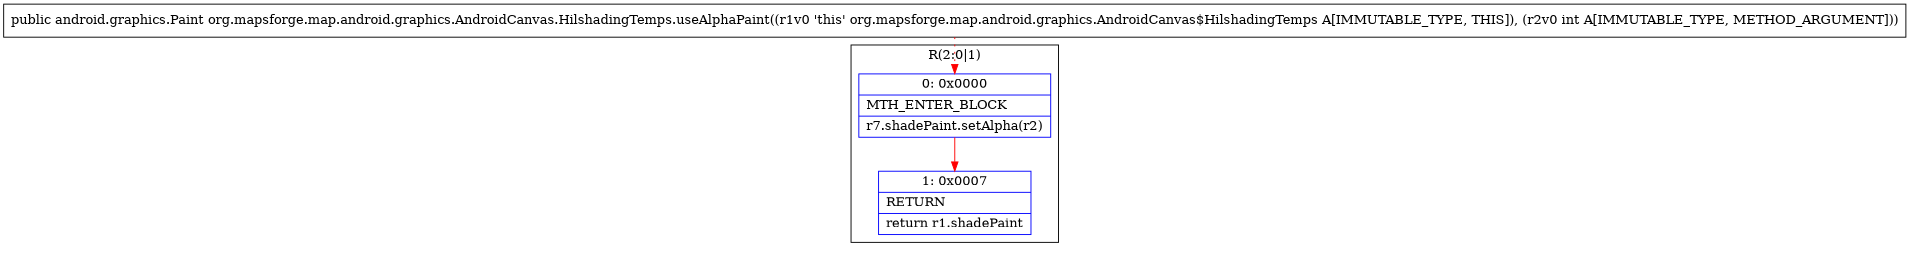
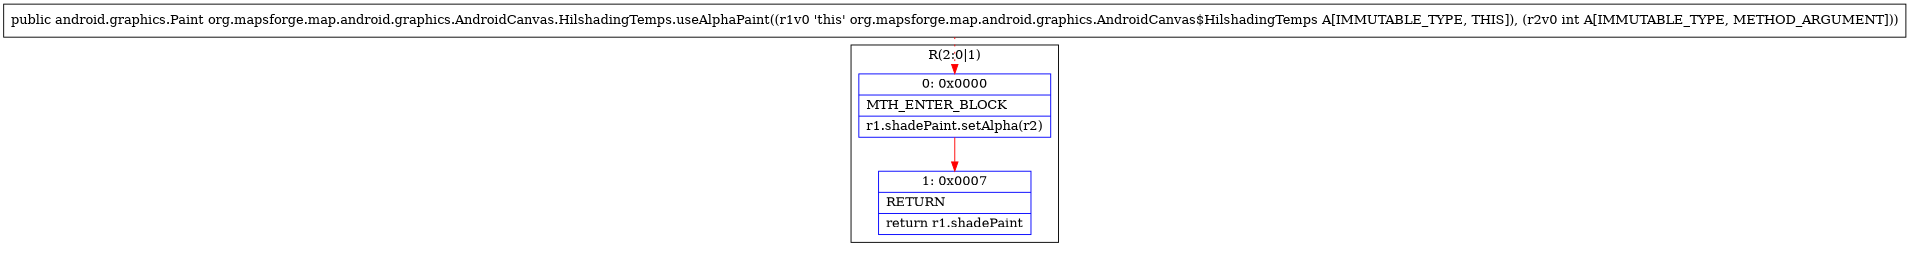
  digraph {
    node [color=blue shape=record]
    edge [color=red]
-   n1 [label="{0\:\ 0x0000|MTH_ENTER_BLOCK\l|r7.shadePaint.setAlpha(r2)\l}"]
+   n1 [label="{0\:\ 0x0000|MTH_ENTER_BLOCK\l|r1.shadePaint.setAlpha(r2)\l}"]
    n2 [label="{1\:\ 0x0007|RETURN\l|return r1.shadePaint\l}"]
    n3 [label="{public android.graphics.Paint org.mapsforge.map.android.graphics.AndroidCanvas.HilshadingTemps.useAlphaPaint((r1v0 'this' org.mapsforge.map.android.graphics.AndroidCanvas$HilshadingTemps A[IMMUTABLE_TYPE, THIS]), (r2v0 int A[IMMUTABLE_TYPE, METHOD_ARGUMENT])) }" color=""]
    subgraph cluster_1 {
      label="R(2:0|1)"
      n1
      n2
    }
    n1 -> n2 [style=solid]
    n3 -> n1 [style=dotted]
  }
